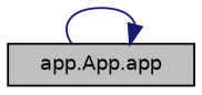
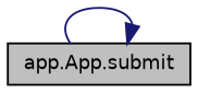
  digraph {
    rankdir=LR
-   n1 [color=black fillcolor=grey75 fontcolor=black fontname=Helvetica fontsize=10 height=0.2 label="app.App.app" shape=record style=filled width=0.4]
+   n1 [color=black fillcolor=grey75 fontcolor=black fontname=Helvetica fontsize=10 height=0.2 label="app.App.submit" shape=record style=filled width=0.4]
    n1 -> n1 [color=midnightblue fontname=Helvetica fontsize=10 labelfontname=Helvetica labelfontsize=10 style=solid]
  }
